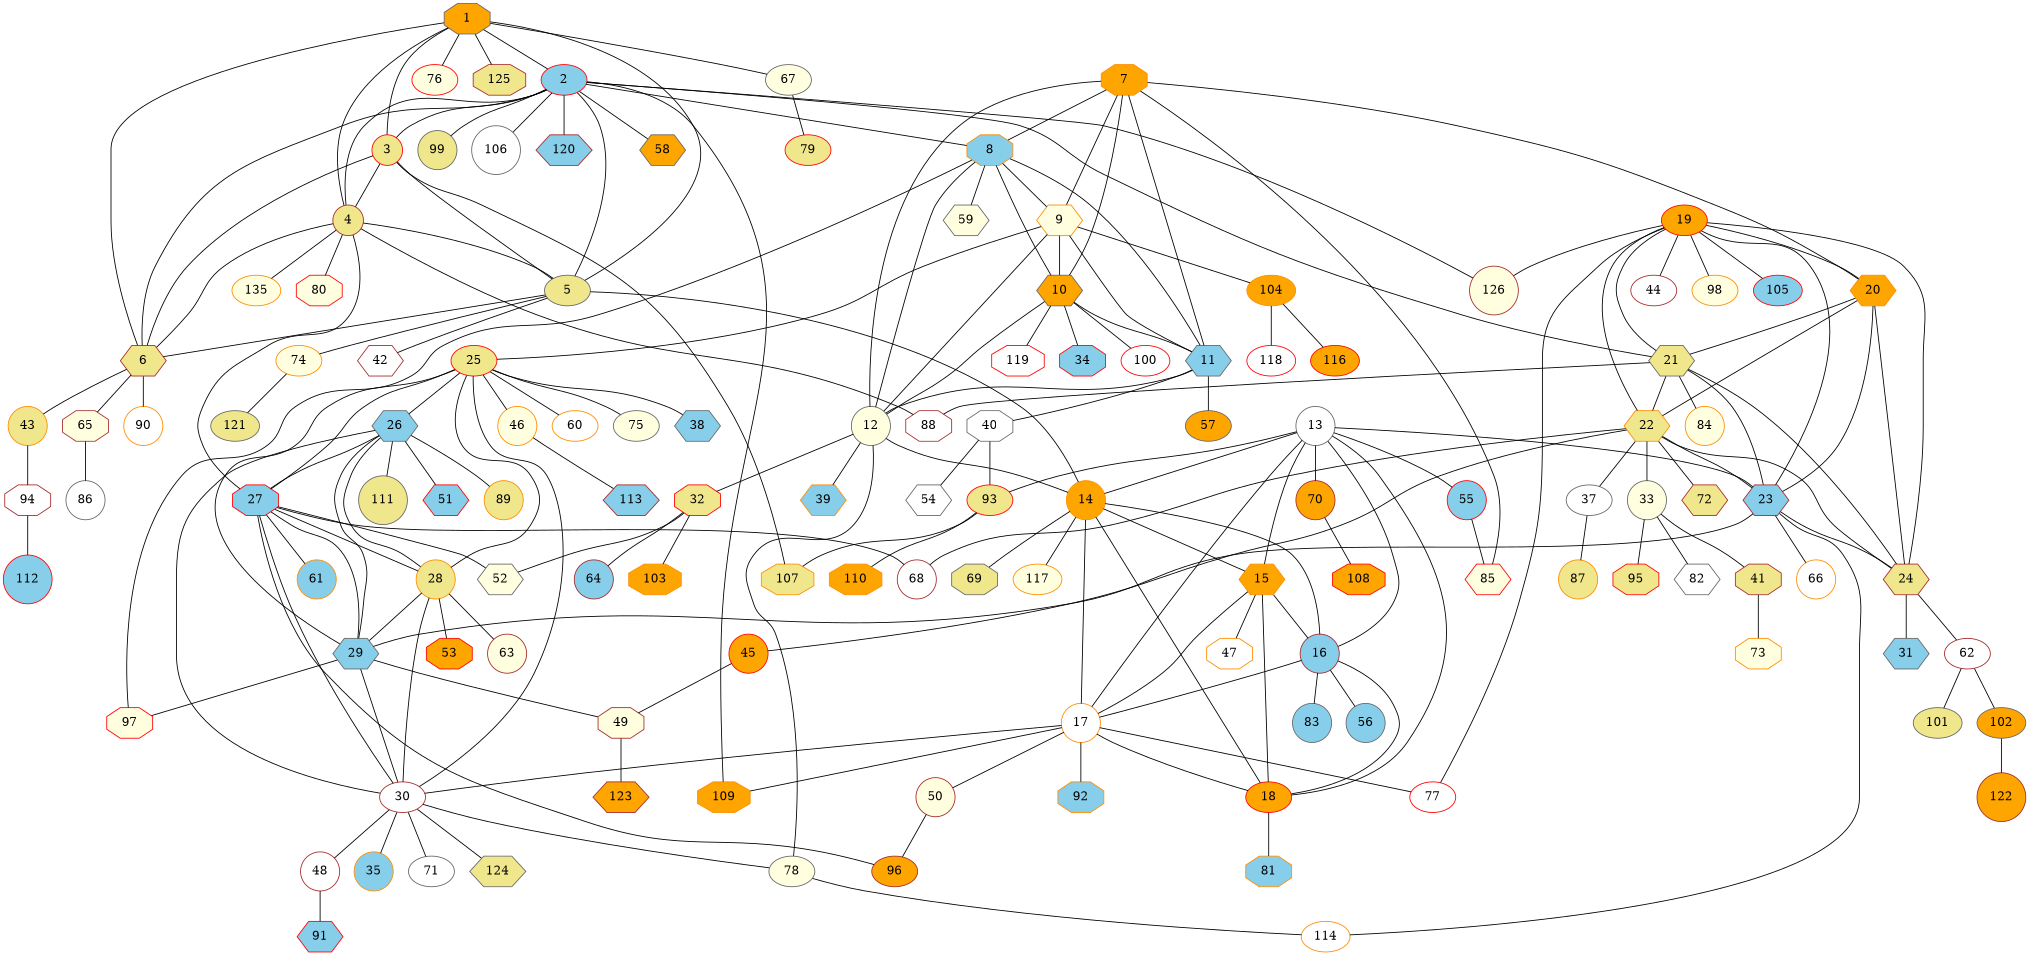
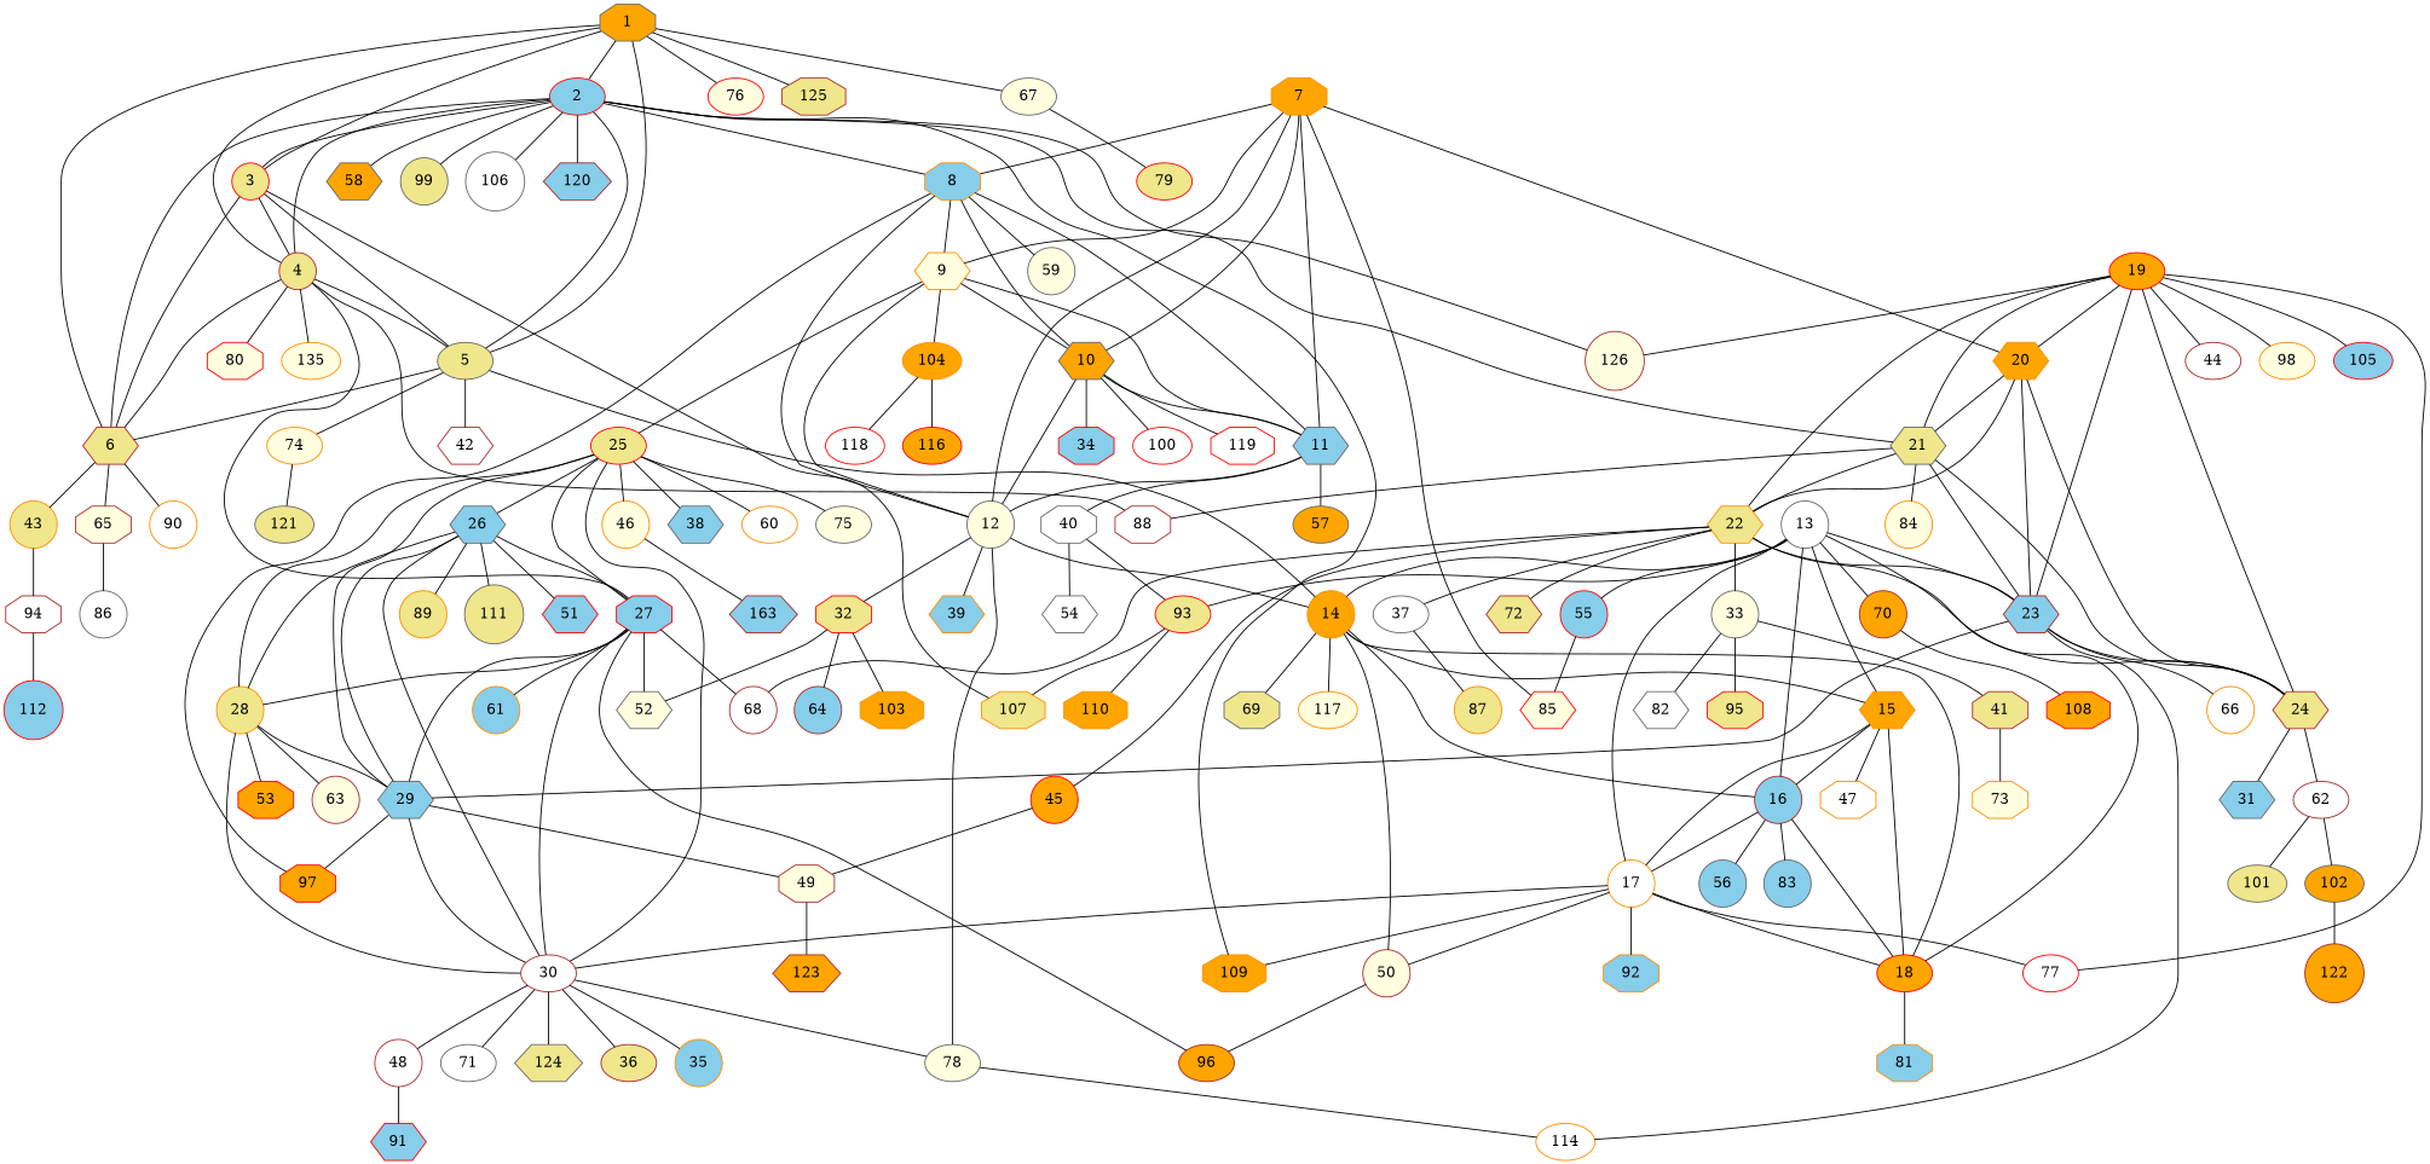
  graph {
    node [color=gray40 fillcolor=khaki shape=circle style=filled]
    1 [fillcolor=orange shape=octagon]
    2 [color=red fillcolor=skyblue shape=ellipse]
    3 [color=red]
    4 [color=brown]
    5 [shape=ellipse]
    6 [color=brown shape=hexagon]
    67 [fillcolor=lightyellow shape=ellipse]
    76 [color=red fillcolor=lightyellow shape=ellipse]
    125 [color=brown shape=octagon]
    8 [color=darkorange fillcolor=skyblue shape=octagon]
    21 [shape=hexagon]
    58 [fillcolor=orange shape=hexagon]
    99
    106 [fillcolor=white]
    109 [color=darkorange fillcolor=orange shape=octagon]
    120 [color=brown fillcolor=skyblue shape=hexagon]
    126 [color=brown fillcolor=lightyellow]
    107 [color=darkorange shape=octagon]
    27 [color=red fillcolor=skyblue shape=octagon]
    80 [color=red fillcolor=lightyellow shape=octagon]
    88 [color=brown fillcolor=white shape=octagon]
    n22 [color=darkorange fillcolor=lightyellow label=135 shape=ellipse]
    14 [color=darkorange fillcolor=orange]
    42 [color=brown fillcolor=white shape=hexagon]
    74 [color=darkorange fillcolor=lightyellow shape=ellipse]
    43 [color=darkorange]
    65 [color=brown fillcolor=lightyellow shape=octagon]
    90 [color=darkorange fillcolor=white]
    79 [color=red shape=ellipse]
    9 [color=darkorange fillcolor=lightyellow shape=hexagon]
    10 [fillcolor=orange shape=hexagon]
    11 [fillcolor=skyblue shape=hexagon]
    12 [fillcolor=lightyellow]
-   59 [fillcolor=lightyellow shape=hexagon]
-   97 [color=red fillcolor=lightyellow shape=octagon]
+   59 [fillcolor=lightyellow]
+   97 [color=red fillcolor=orange shape=octagon]
    23 [color=brown fillcolor=skyblue shape=hexagon]
    22 [color=darkorange shape=hexagon]
    24 [color=brown shape=hexagon]
    84 [color=darkorange fillcolor=lightyellow]
    30 [color=brown fillcolor=white shape=ellipse]
    68 [color=brown fillcolor=white]
    29 [fillcolor=skyblue shape=hexagon]
    28 [color=darkorange]
    52 [fillcolor=lightyellow shape=hexagon]
    61 [color=darkorange fillcolor=skyblue]
    96 [color=brown fillcolor=orange shape=ellipse]
    15 [color=darkorange fillcolor=orange shape=hexagon]
    16 [color=brown fillcolor=skyblue]
    17 [color=darkorange fillcolor=white]
    18 [color=red fillcolor=orange shape=ellipse]
    69 [shape=octagon]
    117 [color=darkorange fillcolor=lightyellow shape=ellipse]
    121 [shape=ellipse]
    94 [color=brown fillcolor=white shape=octagon]
    86 [fillcolor=white]
    7 [color=darkorange fillcolor=orange shape=octagon]
    20 [color=darkorange fillcolor=orange shape=hexagon]
    85 [color=red fillcolor=lightyellow shape=hexagon]
    25 [color=red shape=ellipse]
    104 [color=darkorange fillcolor=orange shape=ellipse]
    34 [color=red fillcolor=skyblue shape=octagon]
    100 [color=red fillcolor=white shape=ellipse]
    119 [color=red fillcolor=white shape=octagon]
    40 [fillcolor=white shape=octagon]
    57 [fillcolor=orange shape=ellipse]
    32 [color=red shape=octagon]
    39 [color=darkorange fillcolor=skyblue shape=hexagon]
    78 [fillcolor=lightyellow shape=ellipse]
    26 [fillcolor=skyblue shape=hexagon]
    38 [fillcolor=skyblue shape=hexagon]
    46 [color=darkorange fillcolor=lightyellow]
    60 [color=darkorange fillcolor=white shape=ellipse]
    75 [fillcolor=lightyellow shape=ellipse]
    116 [color=red fillcolor=orange shape=ellipse]
    118 [color=red fillcolor=white shape=ellipse]
    93 [color=red shape=ellipse]
    54 [fillcolor=white shape=hexagon]
    64 [color=brown fillcolor=skyblue]
    103 [color=darkorange fillcolor=orange shape=octagon]
    114 [color=darkorange fillcolor=white shape=ellipse]
    13 [fillcolor=white]
    55 [color=red fillcolor=skyblue]
    70 [color=brown fillcolor=orange]
    47 [color=darkorange fillcolor=white shape=octagon]
    56 [fillcolor=skyblue]
    83 [fillcolor=skyblue]
    50 [color=brown fillcolor=lightyellow]
    77 [color=red fillcolor=white shape=ellipse]
    92 [color=darkorange fillcolor=skyblue shape=octagon]
    81 [color=darkorange fillcolor=skyblue shape=octagon]
    66 [color=darkorange fillcolor=white]
    108 [color=red fillcolor=orange shape=octagon]
    110 [color=darkorange fillcolor=orange shape=octagon]
    35 [color=darkorange fillcolor=skyblue]
+   36 [color=brown shape=ellipse]
    48 [color=brown fillcolor=white]
    71 [fillcolor=white shape=ellipse]
    124 [shape=hexagon]
    19 [color=red fillcolor=orange shape=ellipse]
    44 [color=brown fillcolor=white shape=ellipse]
    98 [color=darkorange fillcolor=lightyellow shape=ellipse]
    105 [color=red fillcolor=skyblue shape=ellipse]
    33 [fillcolor=lightyellow]
    37 [fillcolor=white shape=ellipse]
    45 [color=red fillcolor=orange]
    72 [color=brown shape=hexagon]
    31 [fillcolor=skyblue shape=hexagon]
    62 [color=brown fillcolor=white shape=ellipse]
    41 [color=brown shape=octagon]
    82 [fillcolor=white shape=hexagon]
    95 [color=red shape=octagon]
    87 [color=darkorange]
    49 [color=brown fillcolor=lightyellow shape=octagon]
    101 [shape=ellipse]
    102 [fillcolor=orange shape=ellipse]
    51 [color=red fillcolor=skyblue shape=hexagon]
    89 [color=darkorange]
    111
    53 [color=red fillcolor=orange shape=octagon]
    63 [color=brown fillcolor=lightyellow]
-   113 [color=brown fillcolor=skyblue shape=hexagon]
+   113 [color=brown fillcolor=skyblue shape=hexagon label=163]
    123 [color=brown fillcolor=orange shape=hexagon]
    91 [color=red fillcolor=skyblue shape=hexagon]
    73 [color=darkorange fillcolor=lightyellow shape=octagon]
    112 [color=red fillcolor=skyblue]
    122 [color=brown fillcolor=orange]
    1 -- 2
    1 -- 3
    1 -- 4
    1 -- 5
    1 -- 6
    1 -- 67
    1 -- 76
    1 -- 125
    2 -- 3
    2 -- 4
    2 -- 5
    2 -- 6
    2 -- 8
    2 -- 21
    2 -- 58
    2 -- 99
    2 -- 106
    2 -- 109
    2 -- 120
    2 -- 126
    3 -- 4
    3 -- 5
    3 -- 6
    3 -- 107
    4 -- 5
    4 -- 6
    4 -- 27
    4 -- 80
    4 -- 88
    4 -- n22
    5 -- 6
    5 -- 14
    5 -- 42
    5 -- 74
    6 -- 43
    6 -- 65
    6 -- 90
    67 -- 79
    8 -- 9
    8 -- 10
    8 -- 11
    8 -- 12
    8 -- 59
    8 -- 97
    21 -- 88
    21 -- 23
    21 -- 22
    21 -- 24
    21 -- 84
    27 -- 30
    27 -- 68
    27 -- 29
    27 -- 28
    27 -- 52
    27 -- 61
    27 -- 96
    14 -- 15
    14 -- 16
-   14 -- 17
+   14 -- 50
    14 -- 18
    14 -- 69
    14 -- 117
    74 -- 121
    43 -- 94
    65 -- 86
    9 -- 10
    9 -- 11
    9 -- 12
    9 -- 25
    9 -- 104
    10 -- 11
    10 -- 12
    10 -- 34
    10 -- 100
    10 -- 119
    11 -- 12
    11 -- 40
    11 -- 57
    12 -- 14
    12 -- 32
    12 -- 39
    12 -- 78
    23 -- 24
    23 -- 29
    23 -- 114
    23 -- 66
    22 -- 23
    22 -- 24
    22 -- 68
    22 -- 33
    22 -- 37
    22 -- 45
    22 -- 72
    24 -- 31
    24 -- 62
    30 -- 78
    30 -- 35
+   30 -- 36
    30 -- 48
    30 -- 71
    30 -- 124
    29 -- 97
    29 -- 30
    29 -- 49
    28 -- 30
    28 -- 29
    28 -- 53
    28 -- 63
    15 -- 16
    15 -- 17
    15 -- 18
    15 -- 47
    16 -- 17
    16 -- 18
    16 -- 56
    16 -- 83
    17 -- 109
    17 -- 30
    17 -- 18
    17 -- 50
    17 -- 77
    17 -- 92
    18 -- 81
    94 -- 112
    7 -- 8
    7 -- 9
    7 -- 10
    7 -- 11
    7 -- 12
    7 -- 20
    7 -- 85
    20 -- 21
    20 -- 23
    20 -- 22
    20 -- 24
    25 -- 27
    25 -- 30
    25 -- 29
    25 -- 28
    25 -- 26
    25 -- 38
    25 -- 46
    25 -- 60
    25 -- 75
    104 -- 116
    104 -- 118
    40 -- 93
    40 -- 54
    32 -- 52
    32 -- 64
    32 -- 103
    78 -- 114
    26 -- 27
    26 -- 30
    26 -- 29
    26 -- 28
    26 -- 51
    26 -- 89
    26 -- 111
    46 -- 113
    93 -- 107
    93 -- 110
    13 -- 14
    13 -- 23
    13 -- 15
    13 -- 16
    13 -- 17
    13 -- 18
    13 -- 93
    13 -- 55
    13 -- 70
    55 -- 85
    70 -- 108
    50 -- 96
    48 -- 91
    19 -- 21
    19 -- 126
    19 -- 23
    19 -- 22
    19 -- 24
    19 -- 20
    19 -- 77
    19 -- 44
    19 -- 98
    19 -- 105
    33 -- 41
    33 -- 82
    33 -- 95
    37 -- 87
    45 -- 49
    62 -- 101
    62 -- 102
    41 -- 73
    49 -- 123
    102 -- 122
  }
